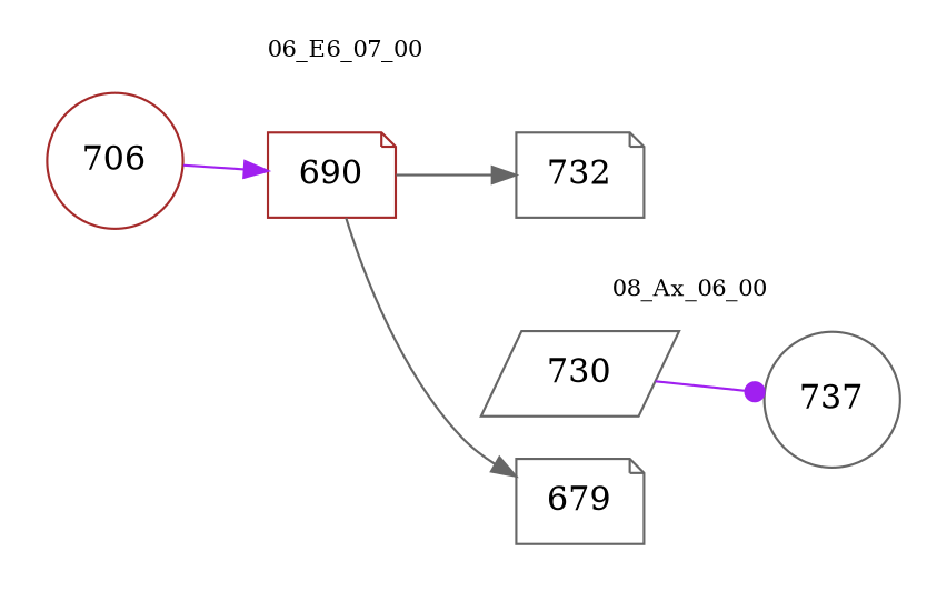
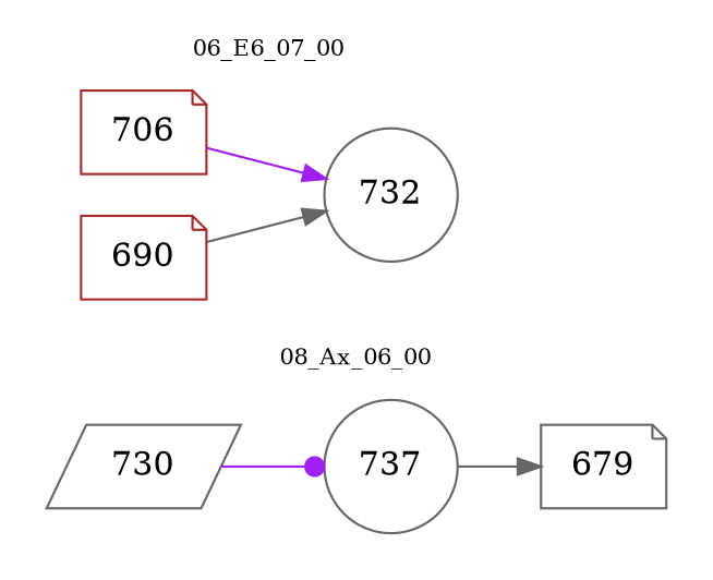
  digraph {
    rankdir=LR
    node [color=gray40 shape=note]
    edge [arrowhead=normal color=purple]
    n1 [label=730 shape=parallelogram]
    n2 [label=737 shape=circle]
    n3 [label=679]
-   n4 [color=brown label=706 shape=circle]
+   n4 [color=brown label=706]
    n5 [color=brown label=690]
-   n6 [label=732]
+   n6 [label=732 shape=circle]
    subgraph cluster_1 {
      color=white
      fontsize=10
      label="08_Ax_06_00"
      n1
      n2
      n3
    }
    subgraph cluster_2 {
      color=white
      fontsize=10
      label="06_E6_07_00"
      n4
      n5
      n6
    }
    n1 -> n2 [arrowhead=dot]
-   n5 -> n3 [color=gray40]
-   n4 -> n5
+   n2 -> n3 [color=gray40]
+   n4 -> n6
    n5 -> n6 [color=gray40]
  }
